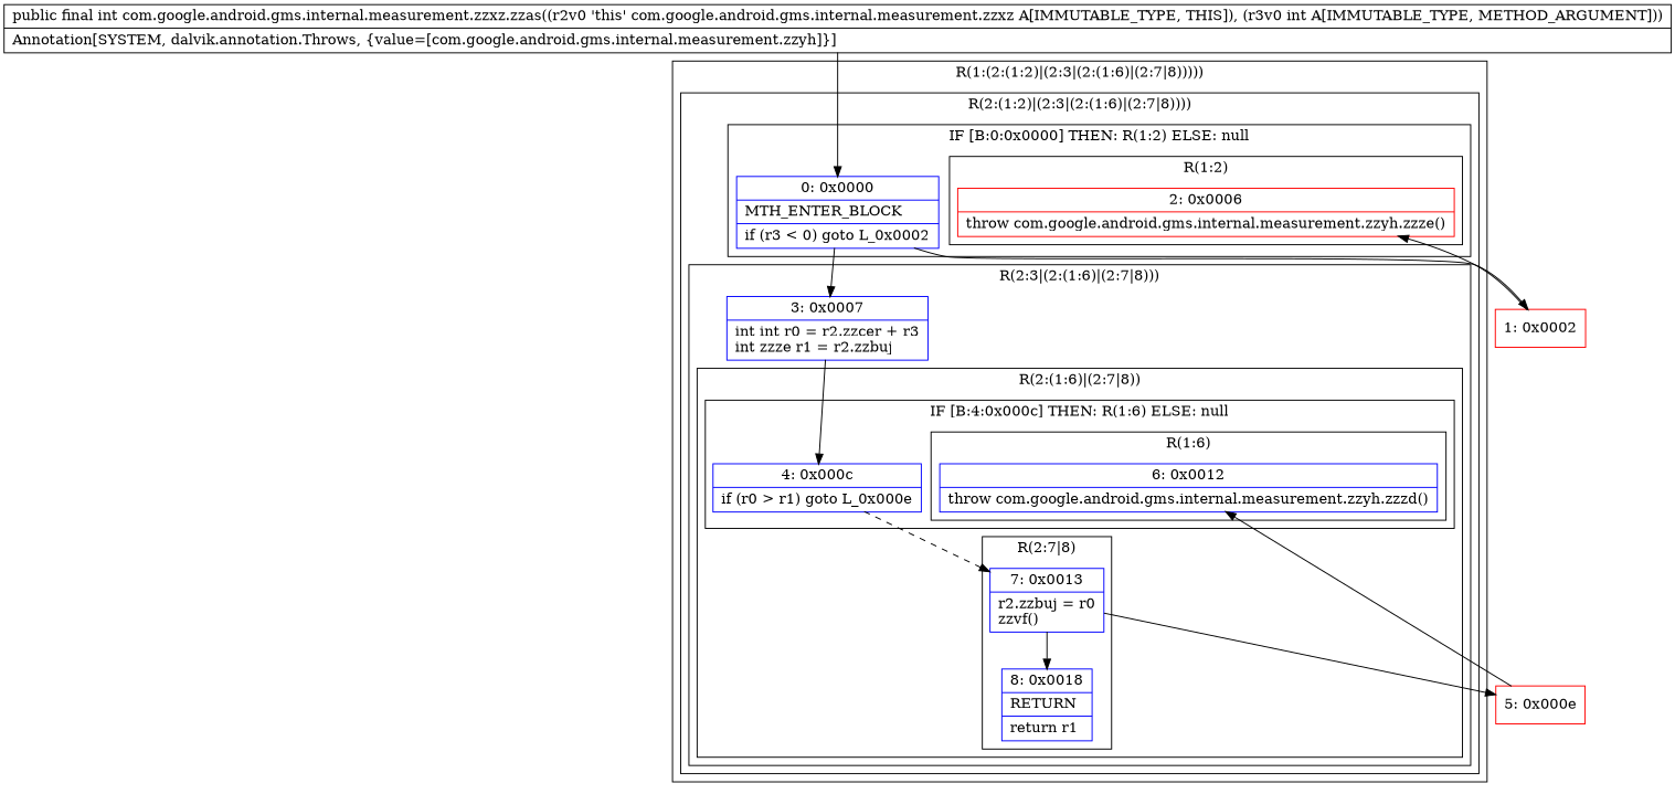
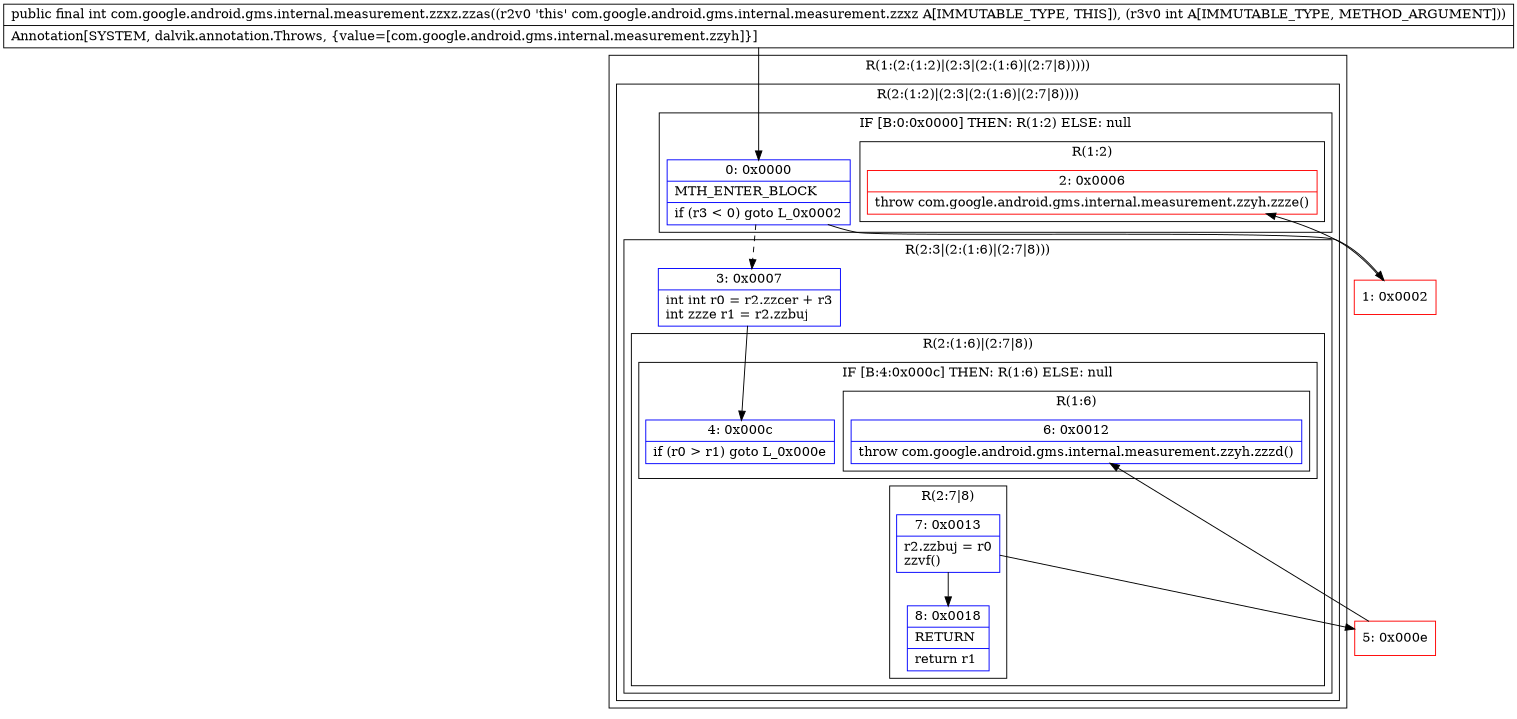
  digraph {
    node [color=blue shape=record]
    n1 [color=red label="{2\:\ 0x0006|throw com.google.android.gms.internal.measurement.zzyh.zzze()\l}"]
    n2 [label="{0\:\ 0x0000|MTH_ENTER_BLOCK\l|if (r3 \< 0) goto L_0x0002\l}"]
    n3 [label="{6\:\ 0x0012|throw com.google.android.gms.internal.measurement.zzyh.zzzd()\l}"]
    n4 [label="{4\:\ 0x000c|if (r0 \> r1) goto L_0x000e\l}"]
    n5 [label="{7\:\ 0x0013|r2.zzbuj = r0\lzzvf()\l}"]
    n6 [label="{8\:\ 0x0018|RETURN\l|return r1\l}"]
    n7 [label="{3\:\ 0x0007|int int r0 = r2.zzcer + r3\lint zzze r1 = r2.zzbuj\l}"]
    n8 [color=red label="{1\:\ 0x0002}"]
    n9 [color=red label="{5\:\ 0x000e}"]
    n10 [label="{public final int com.google.android.gms.internal.measurement.zzxz.zzas((r2v0 'this' com.google.android.gms.internal.measurement.zzxz A[IMMUTABLE_TYPE, THIS]), (r3v0 int A[IMMUTABLE_TYPE, METHOD_ARGUMENT]))  | Annotation[SYSTEM, dalvik.annotation.Throws, \{value=[com.google.android.gms.internal.measurement.zzyh]\}]\l}" color=""]
    subgraph cluster_1 {
      label="R(1:(2:(1:2)|(2:3|(2:(1:6)|(2:7|8)))))"
      subgraph cluster_2 {
        label="R(2:(1:2)|(2:3|(2:(1:6)|(2:7|8))))"
        subgraph cluster_3 {
          label="IF [B:0:0x0000] THEN: R(1:2) ELSE: null"
          n2
          subgraph cluster_4 {
            label="R(1:2)"
            n1
          }
        }
        subgraph cluster_5 {
          label="R(2:3|(2:(1:6)|(2:7|8)))"
          n7
          subgraph cluster_6 {
            label="R(2:(1:6)|(2:7|8))"
            subgraph cluster_7 {
              label="IF [B:4:0x000c] THEN: R(1:6) ELSE: null"
              n4
              subgraph cluster_8 {
                label="R(1:6)"
                n3
              }
            }
            subgraph cluster_9 {
              label="R(2:7|8)"
              n5
              n6
            }
          }
        }
      }
    }
-   n2 -> n7 [style=solid]
+   n2 -> n7 [style=dashed]
    n2 -> n8
-   n4 -> n5 [style=dashed]
    n5 -> n6
    n5 -> n9
    n7 -> n4
    n8 -> n1
    n9 -> n3
    n10 -> n2
  }
